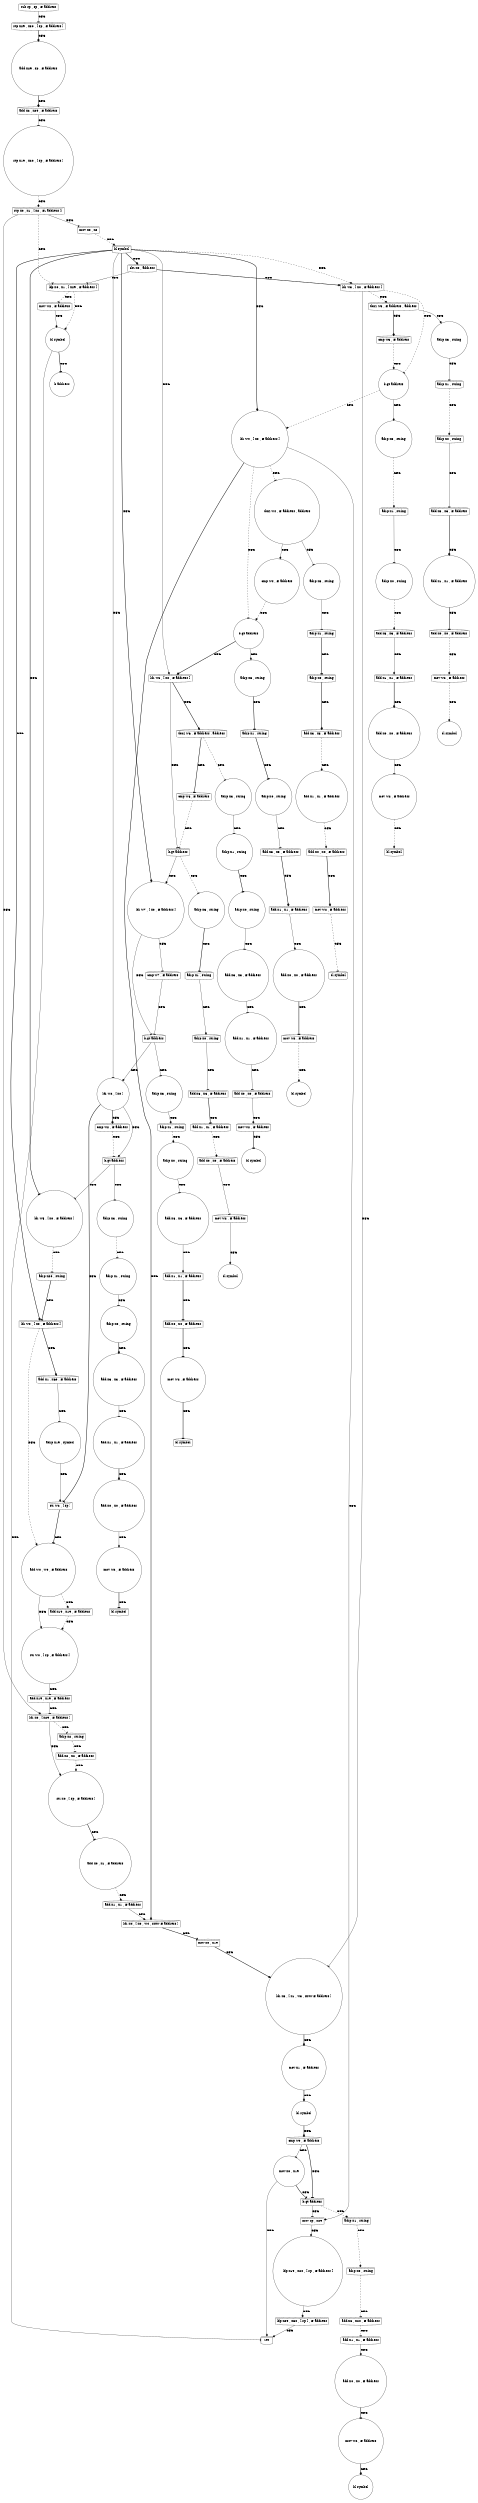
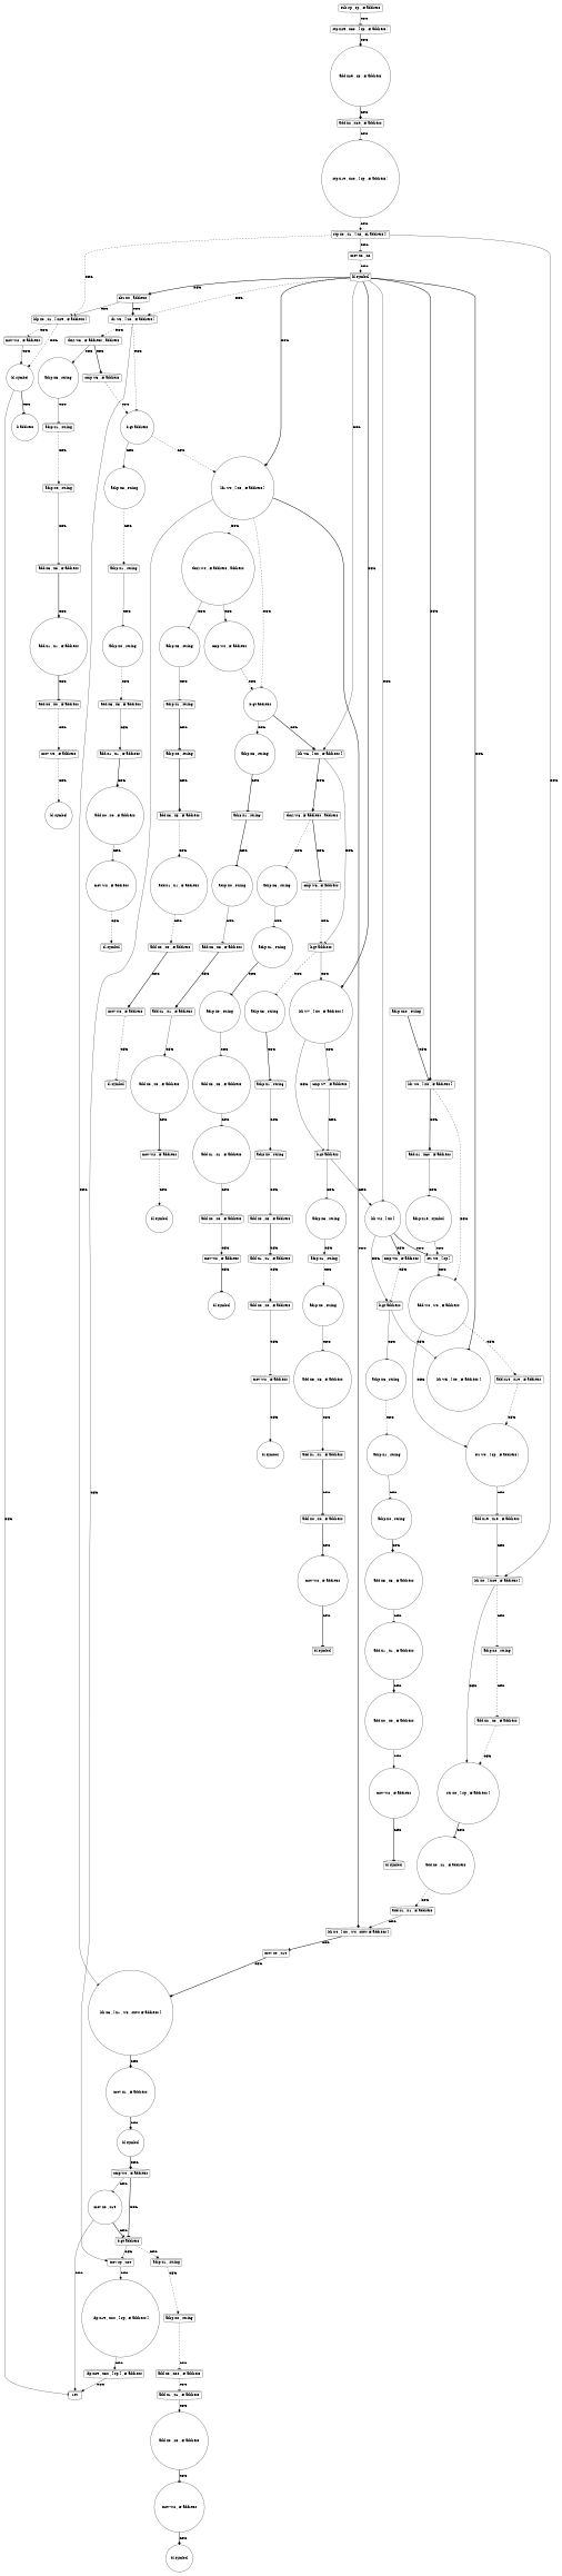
  digraph {
    node [shape=cylinder]
    edge [arrowhead=diamond style=solid]
    n1 [label="sub sp , sp , # address"]
    n2 [label="stp x29 , x30 , [ sp , # address ]"]
    n3 [label="add x29 , sp , # address" shape=circle]
    n4 [label="add x2 , x29 , # address"]
    n5 [label="stp x19 , x20 , [ sp , # address ]" shape=circle]
    n6 [label="stp x0 , x1 , [ x2 , #- address ]!"]
    n7 [label="mov x0 , x2"]
    n8 [label="ldp x0 , x1 , [ x29 , # address ]"]
    n9 [label="ldr x0 , [ x29 , # address ]"]
    n10 [label="bl symbol"]
    n11 [label="mov w2 , # address"]
    n12 [label="bl symbol" shape=circle]
    n13 [label="adrp x2 , string"]
    n14 [label="str x0 , [ sp , # address ]" shape=circle]
    n15 [label="cbz x0 , address"]
    n16 [label="ldr w3 , [ x0 , # address ]"]
    n17 [label="ldr w4 , [ x0 , # address ]" shape=circle]
    n18 [label="ldr w6 , [ x0 , # address ]"]
    n19 [label="ldr w7 , [ x0 , # address ]" shape=circle]
    n20 [label="ldr w2 , [ x0 ]" shape=circle]
    n21 [label="ldr w5 , [ x0 , # address ]" shape=circle]
    n22 [label="ldr w0 , [ x0 , # address ]"]
    n23 [label="tbnz w3 , # address , address"]
    n24 [label="b.gt address" shape=circle]
    n25 [label="ldr x3 , [ x1 , w3 , sxtw # address ]" shape=circle]
    n26 [label="mov sp , x29"]
    n27 [label="tbnz w4 , # address , address" shape=circle]
    n28 [label="b.gt address" shape=circle]
    n29 [label="ldr x4 , [ x0 , w4 , sxtw # address ]"]
    n30 [label="tbnz w6 , # address , address"]
    n31 [label="b.gt address"]
    n32 [label="cmp w7 , # address"]
    n33 [label="b.gt address"]
    n34 [label="cmp w2 , # address"]
    n35 [label="b.gt address"]
    n36 [label="str w2 , [ sp ]"]
    n37 [label="adrp x20 , string"]
    n38 [label="add x1 , x60 , # address"]
    n39 [label="add w0 , w0 , # address" shape=circle]
    n40 [label="b address" shape=circle]
    n41 [label=ret]
    n42 [label="adrp x3 , string" shape=circle]
    n43 [label="cmp w3 , # address"]
    n44 [label="adrp x3 , string" shape=circle]
    n45 [label="mov x1 , # address" shape=circle]
    n46 [label="ldp x19 , x20 , [ sp , # address ]" shape=circle]
    n47 [label="ldp x29 , x30 , [ sp ] , # address"]
    n48 [label="adrp x1 , string"]
    n49 [label="adrp x0 , string"]
    n50 [label="add x3 , x3 , # address"]
    n51 [label="add x1 , x1 , # address" shape=circle]
    n52 [label="add x0 , x0 , # address"]
    n53 [label="mov w2 , # address"]
    n54 [label="bl symbol" shape=circle]
    n55 [label="adrp x1 , string"]
    n56 [label="adrp x0 , string" shape=circle]
    n57 [label="adrp x3 , string" shape=circle]
    n58 [label="cmp w4 , # address" shape=circle]
    n59 [label="adrp x3 , string" shape=circle]
    n60 [label="mov x0 , x19"]
    n61 [label="add x3 , x3 , # address"]
    n62 [label="add x1 , x1 , # address"]
    n63 [label="add x0 , x0 , # address" shape=circle]
    n64 [label="mov w2 , # address" shape=circle]
    n65 [label="bl symbol"]
    n66 [label="adrp x1 , string"]
    n67 [label="adrp x0 , string"]
    n68 [label="add x3 , x3 , # address"]
    n69 [label="add x1 , x1 , # address" shape=circle]
    n70 [label="add x0 , x0 , # address"]
    n71 [label="mov w2 , # address"]
    n72 [label="bl symbol"]
    n73 [label="adrp x1 , string"]
    n74 [label="adrp x0 , string" shape=circle]
    n75 [label="adrp x3 , string" shape=circle]
    n76 [label="cmp w6 , # address"]
    n77 [label="adrp x3 , string" shape=circle]
    n78 [label="add x3 , x3 , # address"]
    n79 [label="add x1 , x1 , # address"]
    n80 [label="add x0 , x0 , # address" shape=circle]
    n81 [label="mov w2 , # address"]
    n82 [label="bl symbol" shape=circle]
    n83 [label="adrp x1 , string" shape=circle]
    n84 [label="adrp x0 , string" shape=circle]
    n85 [label="add x3 , x3 , # address" shape=circle]
    n86 [label="add x1 , x1 , # address" shape=circle]
    n87 [label="add x0 , x0 , # address"]
    n88 [label="mov w2 , # address"]
    n89 [label="bl symbol" shape=circle]
    n90 [label="adrp x1 , string"]
    n91 [label="adrp x0 , string"]
    n92 [label="adrp x3 , string" shape=circle]
    n93 [label="add x3 , x3 , # address"]
    n94 [label="add x1 , x1 , # address"]
    n95 [label="add x0 , x0 , # address"]
    n96 [label="mov w2 , # address"]
    n97 [label="bl symbol" shape=circle]
    n98 [label="adrp x1 , string"]
    n99 [label="adrp x0 , string" shape=circle]
    n100 [label="adrp x3 , string" shape=circle]
    n101 [label="add x3 , x3 , # address" shape=circle]
    n102 [label="add x1 , x1 , # address"]
    n103 [label="add x0 , x0 , # address"]
    n104 [label="mov w2 , # address" shape=circle]
    n105 [label="bl symbol"]
    n106 [label="adrp x1 , string" shape=circle]
    n107 [label="adrp x0 , string" shape=circle]
    n108 [label="add x3 , x3 , # address" shape=circle]
    n109 [label="add x1 , x1 , # address" shape=circle]
    n110 [label="add x0 , x0 , # address" shape=circle]
    n111 [label="mov w2 , # address" shape=circle]
    n112 [label="bl symbol"]
    n113 [label="adrp x19 , symbol" shape=circle]
    n114 [label="add x19 , x19 , # address"]
    n115 [label="str w0 , [ sp , # address ]" shape=circle]
    n116 [label="add x19 , x19 , # address"]
    n117 [label="add x2 , x2 , # address"]
    n118 [label="add x0 , x1 , # address" shape=circle]
    n119 [label="add x1 , x1 , # address"]
    n120 [label="bl symbol" shape=circle]
    n121 [label="cmp w0 , # address"]
    n122 [label="mov x0 , x19" shape=circle]
    n123 [label="b.gt address"]
    n124 [label="adrp x1 , string"]
    n125 [label="adrp x0 , string"]
    n126 [label="add x3 , x20 , # address"]
    n127 [label="add x1 , x1 , # address"]
    n128 [label="add x0 , x0 , # address" shape=circle]
    n129 [label="mov w2 , # address" shape=circle]
    n130 [label="bl symbol" shape=circle]
    n1 -> n2 [arrowhead=tee label=CFG]
    n2 -> n3 [label=CFG style=bold]
    n3 -> n4 [label=CFG style=bold]
    n4 -> n5 [arrowhead=tee label=CFG]
    n5 -> n6 [label=CFG style=dashed]
    n6 -> n7 [arrowhead=tee label=DFG]
-   n6 -> n8 [arrowhead=tee label=CFG style=dashed]
+   n6 -> n8 [arrowhead=tee label=DFG style=dashed]
    n6 -> n9 [label=DFG]
    n7 -> n10 [label=DFG style=dashed]
    n8 -> n11 [arrowhead=tee label=CFG style=dashed]
    n8 -> n12 [label=DFG style=dashed]
    n9 -> n13 [arrowhead=tee label=CFG style=dashed]
    n9 -> n14 [label=DFG]
    n10 -> n15 [label=DFG style=bold]
    n10 -> n16 [label=DFG style=dashed]
    n10 -> n17 [label=DFG style=bold]
    n10 -> n18 [label=DFG]
    n10 -> n19 [label=DFG style=bold]
    n10 -> n20 [arrowhead=tee label=DFG]
    n10 -> n21 [arrowhead=tee label=DFG style=bold]
    n10 -> n22 [label=DFG style=bold]
    n11 -> n12 [label=CFG]
    n12 -> n40 [arrowhead=tee label=CFG style=bold]
    n12 -> n41 [arrowhead=tee label=DFG]
    n13 -> n117 [arrowhead=tee label=CFG style=dashed]
    n14 -> n118 [arrowhead=tee label=CFG style=bold]
    n15 -> n8 [arrowhead=tee label=CFG]
    n15 -> n16 [label=CFG style=bold]
    n16 -> n23 [label=DFG style=dashed]
    n16 -> n24 [arrowhead=tee label=DFG style=dashed]
    n16 -> n25 [arrowhead=tee label=DFG]
    n17 -> n26 [label=CFG]
    n17 -> n27 [arrowhead=tee label=DFG style=dashed]
    n17 -> n28 [arrowhead=tee label=DFG style=dashed]
    n17 -> n29 [label=DFG style=bold]
    n18 -> n30 [label=DFG style=bold]
    n18 -> n31 [arrowhead=tee label=DFG]
    n19 -> n32 [arrowhead=tee label=CFG]
    n19 -> n33 [arrowhead=tee label=DFG]
    n20 -> n34 [label=CFG style=bold]
    n20 -> n35 [label=DFG]
    n20 -> n36 [arrowhead=tee label=DFG style=bold]
-   n21 -> n37 [arrowhead=tee label=CFG style=dashed]
    n22 -> n38 [label=CFG style=bold]
    n22 -> n39 [label=DFG style=dashed]
    n23 -> n42 [label=CFG]
    n23 -> n43 [label=CFG style=bold]
    n24 -> n17 [label=CFG style=dashed]
    n24 -> n44 [label=CFG]
    n25 -> n45 [label=CFG style=bold]
    n26 -> n46 [label=CFG]
    n27 -> n57 [arrowhead=tee label=CFG]
    n27 -> n58 [label=CFG]
    n28 -> n18 [label=CFG style=bold]
    n28 -> n59 [label=CFG]
    n29 -> n60 [arrowhead=tee label=CFG style=bold]
    n30 -> n75 [arrowhead=tee label=CFG style=dashed]
    n30 -> n76 [arrowhead=tee label=CFG style=bold]
    n31 -> n19 [label=CFG]
    n31 -> n77 [arrowhead=tee label=CFG style=dashed]
    n32 -> n33 [arrowhead=tee label=CFG]
    n33 -> n20 [label=CFG]
    n33 -> n92 [arrowhead=tee label=CFG]
    n34 -> n35 [arrowhead=tee label=CFG style=dashed]
    n35 -> n21 [arrowhead=tee label=CFG]
    n35 -> n100 [arrowhead=tee label=CFG]
    n36 -> n39 [arrowhead=tee label=CFG style=bold]
    n37 -> n22 [arrowhead=tee label=CFG style=bold]
    n38 -> n113 [arrowhead=tee label=CFG]
    n39 -> n114 [label=CFG style=dashed]
    n39 -> n115 [label=DFG]
    n42 -> n48 [arrowhead=tee label=CFG]
    n43 -> n24 [label=CFG style=dashed]
    n44 -> n55 [label=CFG style=dashed]
    n45 -> n120 [label=CFG style=bold]
    n46 -> n47 [label=CFG]
    n47 -> n41 [label=CFG]
    n48 -> n49 [label=CFG style=dashed]
    n49 -> n50 [arrowhead=tee label=CFG]
    n50 -> n51 [label=CFG style=bold]
    n51 -> n52 [arrowhead=tee label=CFG style=bold]
    n52 -> n53 [label=CFG style=dashed]
    n53 -> n54 [label=CFG style=dashed]
    n55 -> n56 [arrowhead=tee label=CFG]
    n56 -> n61 [label=CFG style=dashed]
    n57 -> n66 [arrowhead=tee label=CFG]
    n58 -> n28 [label=CFG style=dashed]
    n59 -> n73 [arrowhead=tee label=CFG style=bold]
    n60 -> n25 [label=CFG style=bold]
    n61 -> n62 [label=CFG]
    n62 -> n63 [label=CFG style=bold]
    n63 -> n64 [arrowhead=tee label=CFG]
    n64 -> n65 [label=CFG style=dashed]
    n66 -> n67 [arrowhead=tee label=CFG style=bold]
    n67 -> n68 [label=CFG style=bold]
    n68 -> n69 [label=CFG style=dashed]
    n69 -> n70 [label=CFG style=dashed]
    n70 -> n71 [label=CFG style=bold]
    n71 -> n72 [arrowhead=tee label=CFG style=dashed]
    n73 -> n74 [arrowhead=tee label=CFG style=bold]
    n74 -> n78 [arrowhead=tee label=CFG]
    n75 -> n83 [arrowhead=tee label=CFG]
    n76 -> n31 [arrowhead=tee label=CFG style=dashed]
    n77 -> n90 [arrowhead=tee label=CFG style=bold]
    n78 -> n79 [label=CFG style=bold]
    n79 -> n80 [label=CFG]
    n80 -> n81 [arrowhead=tee label=CFG style=bold]
    n81 -> n82 [label=CFG style=dashed]
    n83 -> n84 [arrowhead=tee label=CFG style=bold]
    n84 -> n85 [arrowhead=tee label=CFG]
    n85 -> n86 [arrowhead=tee label=CFG]
    n86 -> n87 [arrowhead=tee label=CFG]
    n87 -> n88 [label=CFG]
    n88 -> n89 [arrowhead=tee label=CFG style=bold]
    n90 -> n91 [label=CFG]
    n91 -> n93 [arrowhead=tee label=CFG]
    n92 -> n98 [label=CFG]
    n93 -> n94 [arrowhead=tee label=CFG style=bold]
    n94 -> n95 [label=CFG style=dashed]
    n95 -> n96 [arrowhead=tee label=CFG]
    n96 -> n97 [label=CFG]
    n98 -> n99 [label=CFG style=dashed]
    n99 -> n101 [arrowhead=tee label=CFG]
    n100 -> n106 [arrowhead=tee label=CFG style=dashed]
    n101 -> n102 [label=CFG]
    n102 -> n103 [arrowhead=tee label=CFG style=bold]
    n103 -> n104 [arrowhead=tee label=CFG style=bold]
    n104 -> n105 [arrowhead=tee label=CFG style=bold]
    n106 -> n107 [arrowhead=tee label=CFG]
    n107 -> n108 [label=CFG style=bold]
    n108 -> n109 [arrowhead=tee label=CFG]
    n109 -> n110 [label=CFG style=bold]
    n110 -> n111 [label=CFG]
    n111 -> n112 [arrowhead=tee label=CFG style=bold]
    n113 -> n36 [label=CFG]
    n114 -> n115 [label=CFG style=dashed]
    n115 -> n116 [arrowhead=tee label=CFG]
    n116 -> n9 [arrowhead=tee label=CFG]
    n117 -> n14 [label=CFG style=dashed]
    n118 -> n119 [label=CFG style=dashed]
    n119 -> n29 [label=CFG]
    n120 -> n121 [label=DFG style=bold]
    n121 -> n122 [arrowhead=tee label=CFG]
    n121 -> n123 [arrowhead=tee label=DFG style=bold]
    n122 -> n41 [label=DFG]
    n122 -> n123 [arrowhead=tee label=CFG style=bold]
    n123 -> n26 [arrowhead=tee label=CFG]
    n123 -> n124 [label=CFG style=dashed]
    n124 -> n125 [label=CFG style=dashed]
    n125 -> n126 [arrowhead=tee label=CFG style=dashed]
    n126 -> n127 [arrowhead=tee label=CFG style=dashed]
    n127 -> n128 [label=CFG]
    n128 -> n129 [arrowhead=tee label=CFG style=bold]
    n129 -> n130 [label=CFG style=bold]
  }
